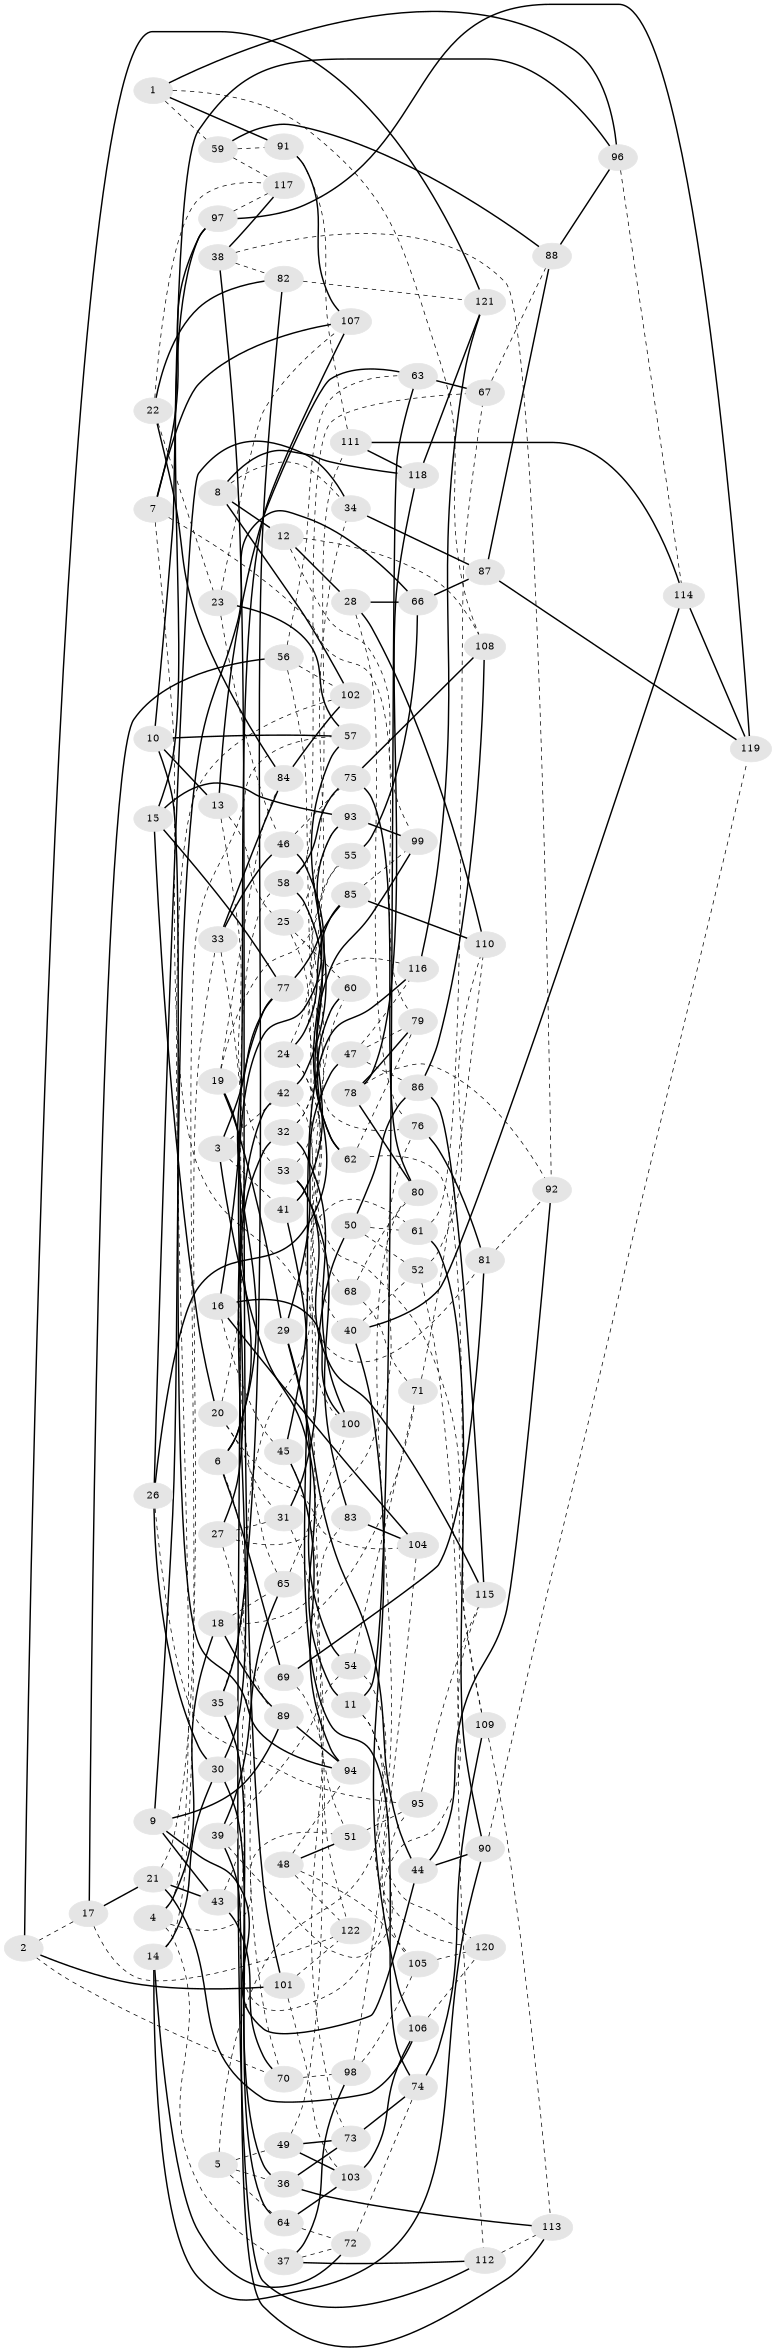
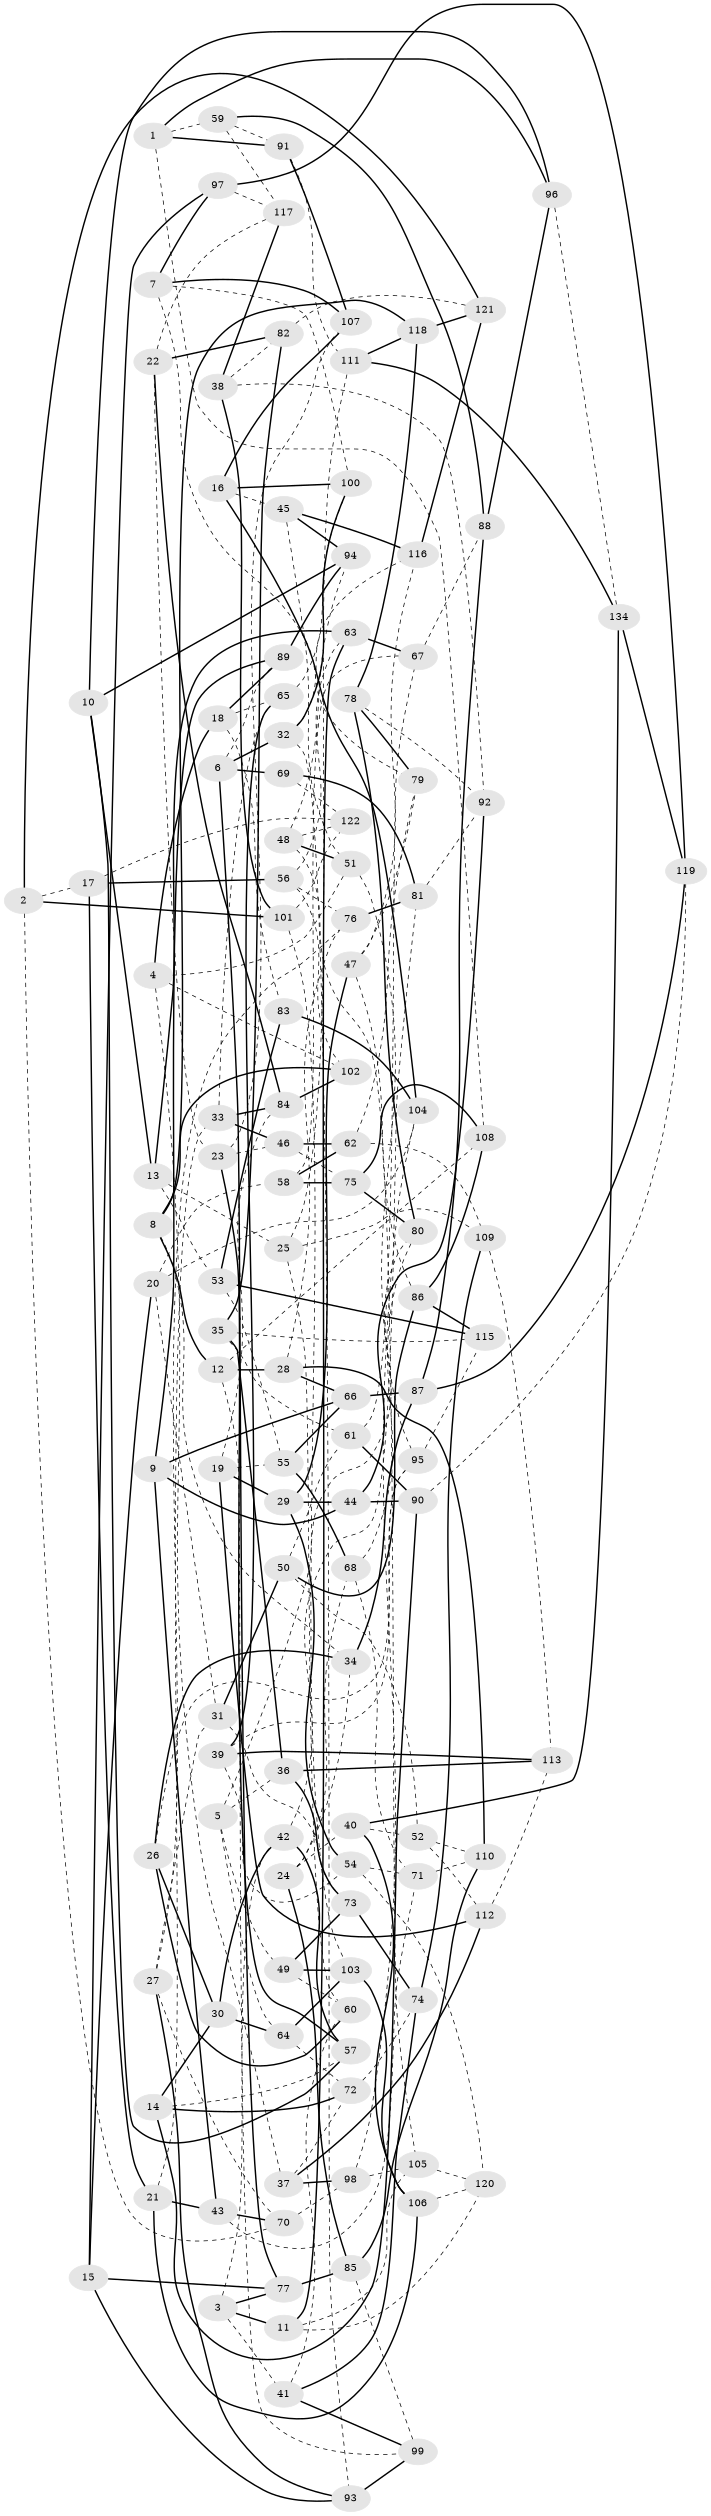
  graph {
    rankdir=LR
    node [color=gray90 style=filled]
    edge [style=bold]
    1
    59
    91
    96
    108
    117
    88
    107
    111
-   114
+   114 [label=134]
    2
    17
    70
    101
    121
    21
    56
    122
    98
    103
    3
    11
    41
    42
    77
    63
    105
    120
    99
    60
    74
    57
    81
    85
    4
    18
    37
    51
    102
    89
    65
    83
    72
    112
    95
    5
    36
    49
    64
    80
    73
    113
    6
    32
    69
    100
    93
    116
    94
    7
    79
    97
    119
    8
    12
    34
    118
    28
    87
    9
    43
    44
    66
    71
    90
    92
    10
    13
    25
    53
    67
    76
    110
    109
    55
    115
    14
    30
    15
    20
    104
    31
    58
    16
    45
    33
    106
    19
    29
    84
    47
    54
    68
    50
    62
    75
    46
    22
    23
    82
    24
    40
    52
    26
    27
    86
    61
    35
    38
    39
    48
    78
    1 -- 59 [style=dashed]
    1 -- 91
    1 -- 96
    1 -- 108 [style=dashed]
    59 -- 91 [style=dashed]
    59 -- 117 [style=dashed]
    59 -- 88
    91 -- 107
    91 -- 111 [style=dashed]
    96 -- 114 [style=dashed]
    88 -- 96
    111 -- 114
    111 -- 118
    114 -- 119
    2 -- 17 [style=dashed]
    2 -- 70 [style=dashed]
    2 -- 101
    2 -- 121
    17 -- 21
    17 -- 56
    17 -- 122 [style=dashed]
    70 -- 98 [style=dashed]
    101 -- 122 [style=dashed]
    101 -- 103 [style=dashed]
    21 -- 43
    21 -- 33 [style=dashed]
    21 -- 106
    56 -- 63 [style=dashed]
    56 -- 102 [style=dashed]
    56 -- 76 [style=dashed]
    98 -- 105 [style=dashed]
    98 -- 104 [style=dashed]
    103 -- 106
    3 -- 11
    3 -- 41 [style=dashed]
    3 -- 42 [style=dashed]
    3 -- 77
    11 -- 63
    11 -- 105 [style=dashed]
    11 -- 120 [style=dashed]
    41 -- 99
    41 -- 60 [style=dashed]
    41 -- 74
    42 -- 57
    42 -- 81 [style=dashed]
    77 -- 85
    63 -- 67
    105 -- 120 [style=dashed]
    74 -- 109
    81 -- 92 [style=dashed]
    85 -- 99 [style=dashed]
    85 -- 110
    4 -- 18
    4 -- 37 [style=dashed]
    4 -- 51 [style=dashed]
    4 -- 102 [style=dashed]
    18 -- 89
    18 -- 65 [style=dashed]
    18 -- 83 [style=dashed]
    37 -- 98
    37 -- 72 [style=dashed]
    37 -- 112
    51 -- 95 [style=dashed]
    89 -- 94
    65 -- 100 [style=dashed]
    83 -- 104
    72 -- 74 [style=dashed]
    112 -- 113 [style=dashed]
    95 -- 115 [style=dashed]
    5 -- 36 [style=dashed]
    5 -- 49 [style=dashed]
    5 -- 64 [style=dashed]
    5 -- 80 [style=dashed]
    36 -- 73
    36 -- 113
    49 -- 103
    49 -- 60 [style=dashed]
    49 -- 73
    64 -- 103
    64 -- 72 [style=dashed]
    73 -- 74
    6 -- 77
    6 -- 89 [style=dashed]
    6 -- 32
    6 -- 69
    32 -- 100
    32 -- 93 [style=dashed]
    32 -- 116 [style=dashed]
    69 -- 122 [style=dashed]
    69 -- 81
    93 -- 99
    116 -- 121
    7 -- 107
    7 -- 100 [style=dashed]
    7 -- 79 [style=dashed]
    7 -- 97
    97 -- 117 [style=dashed]
    97 -- 119
    8 -- 102
    8 -- 12
    8 -- 34 [style=dashed]
    8 -- 118
    12 -- 108 [style=dashed]
    12 -- 99 [style=dashed]
    12 -- 28
    34 -- 87
    118 -- 121
    28 -- 66
    28 -- 76 [style=dashed]
    28 -- 110
    87 -- 88
    87 -- 119
    9 -- 89
    9 -- 43
    9 -- 44
    9 -- 66
    43 -- 70
    43 -- 71 [style=dashed]
    44 -- 90
    44 -- 92
    66 -- 87
    71 -- 110 [style=dashed]
    90 -- 119 [style=dashed]
    10 -- 96
    10 -- 57
    10 -- 94
    10 -- 13
    13 -- 63
    13 -- 25 [style=dashed]
    13 -- 53 [style=dashed]
    25 -- 111 [style=dashed]
    25 -- 60 [style=dashed]
    25 -- 109 [style=dashed]
    53 -- 83
    53 -- 55 [style=dashed]
    53 -- 115
    67 -- 88 [style=dashed]
    76 -- 81
    109 -- 113 [style=dashed]
    55 -- 66
+   55 -- 68
    14 -- 57 [style=dashed]
    14 -- 72
    14 -- 90
    14 -- 30
    30 -- 42
    30 -- 64
    15 -- 77
    15 -- 93
    15 -- 97
    15 -- 20
    20 -- 104 [style=dashed]
    20 -- 31 [style=dashed]
    20 -- 58 [style=dashed]
    31 -- 73 [style=dashed]
    31 -- 50
    58 -- 67 [style=dashed]
    58 -- 62
    58 -- 75
    16 -- 107
    16 -- 100
    16 -- 104
    16 -- 45 [style=dashed]
    45 -- 51 [style=dashed]
    45 -- 116
    45 -- 94
    33 -- 65 [style=dashed]
    33 -- 84
    33 -- 46
    106 -- 120 [style=dashed]
    19 -- 112
    19 -- 55 [style=dashed]
    19 -- 29
    19 -- 84 [style=dashed]
    29 -- 44
    29 -- 47
    29 -- 54
    84 -- 102
    47 -- 116 [style=dashed]
    47 -- 79 [style=dashed]
    47 -- 86 [style=dashed]
    54 -- 120 [style=dashed]
    54 -- 71 [style=dashed]
    68 -- 80 [style=dashed]
    68 -- 71 [style=dashed]
    50 -- 52 [style=dashed]
    50 -- 86
    50 -- 61 [style=dashed]
    62 -- 79 [style=dashed]
    62 -- 109 [style=dashed]
    75 -- 108
    75 -- 80
    46 -- 62
    46 -- 75 [style=dashed]
    22 -- 117 [style=dashed]
    22 -- 84
    22 -- 23 [style=dashed]
    22 -- 82
    23 -- 107 [style=dashed]
    23 -- 57
    23 -- 46 [style=dashed]
    82 -- 121 [style=dashed]
    24 -- 85
    24 -- 34 [style=dashed]
    24 -- 68 [style=dashed]
    24 -- 40 [style=dashed]
    40 -- 114
    40 -- 106
    40 -- 52 [style=dashed]
    52 -- 112 [style=dashed]
    52 -- 110 [style=dashed]
    26 -- 60
    26 -- 95 [style=dashed]
    26 -- 34
    26 -- 30
    27 -- 70 [style=dashed]
    27 -- 93
    27 -- 76 [style=dashed]
    27 -- 31 [style=dashed]
    86 -- 108
    86 -- 115
    61 -- 90
    61 -- 67 [style=dashed]
    35 -- 36
    35 -- 115 [style=dashed]
    35 -- 82
    35 -- 61 [style=dashed]
    38 -- 117
    38 -- 101
    38 -- 92 [style=dashed]
    38 -- 82 [style=dashed]
    39 -- 65
    39 -- 95 [style=dashed]
    39 -- 113
    39 -- 54 [style=dashed]
    48 -- 122 [style=dashed]
    48 -- 105 [style=dashed]
    48 -- 51
    48 -- 94 [style=dashed]
    78 -- 80
    78 -- 79
    78 -- 118
    78 -- 92 [style=dashed]
  }
